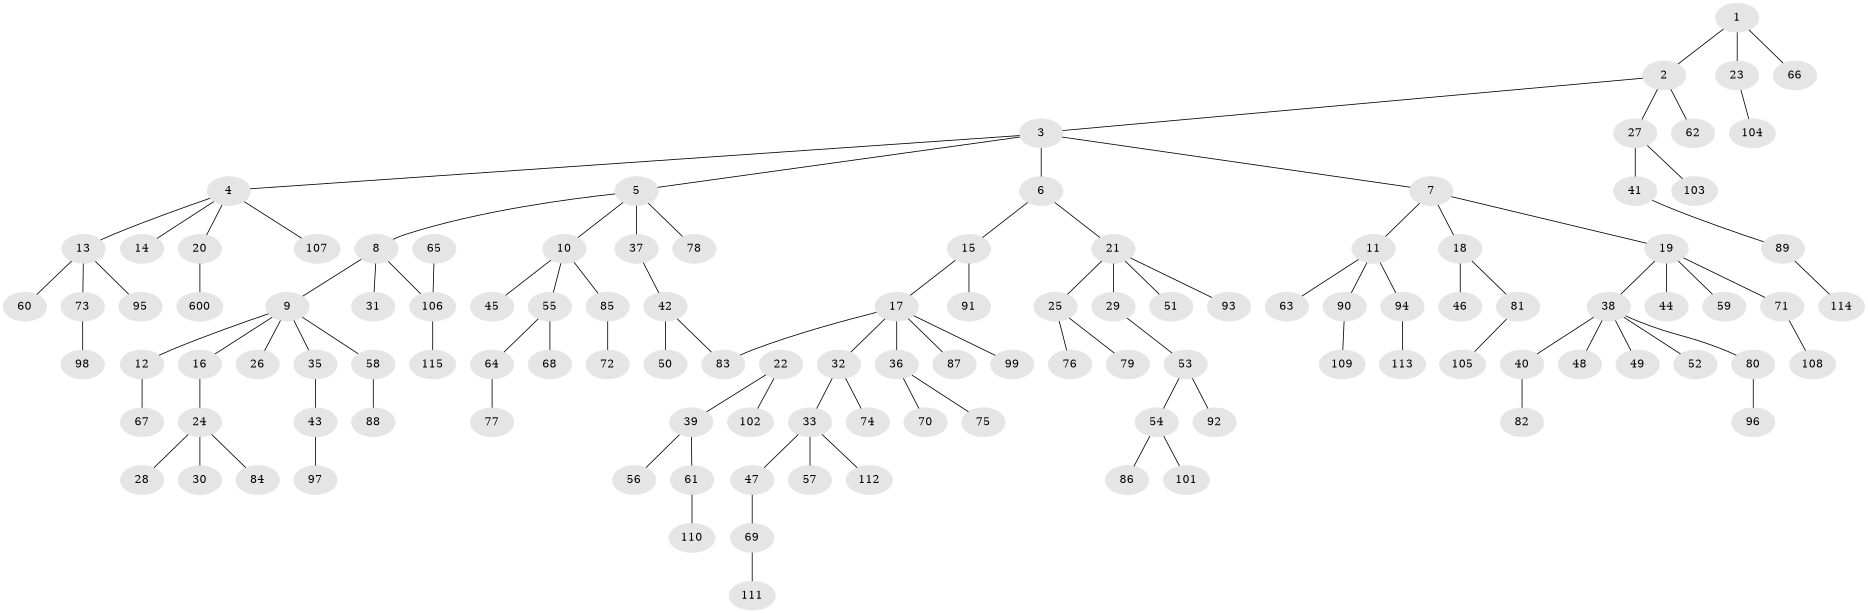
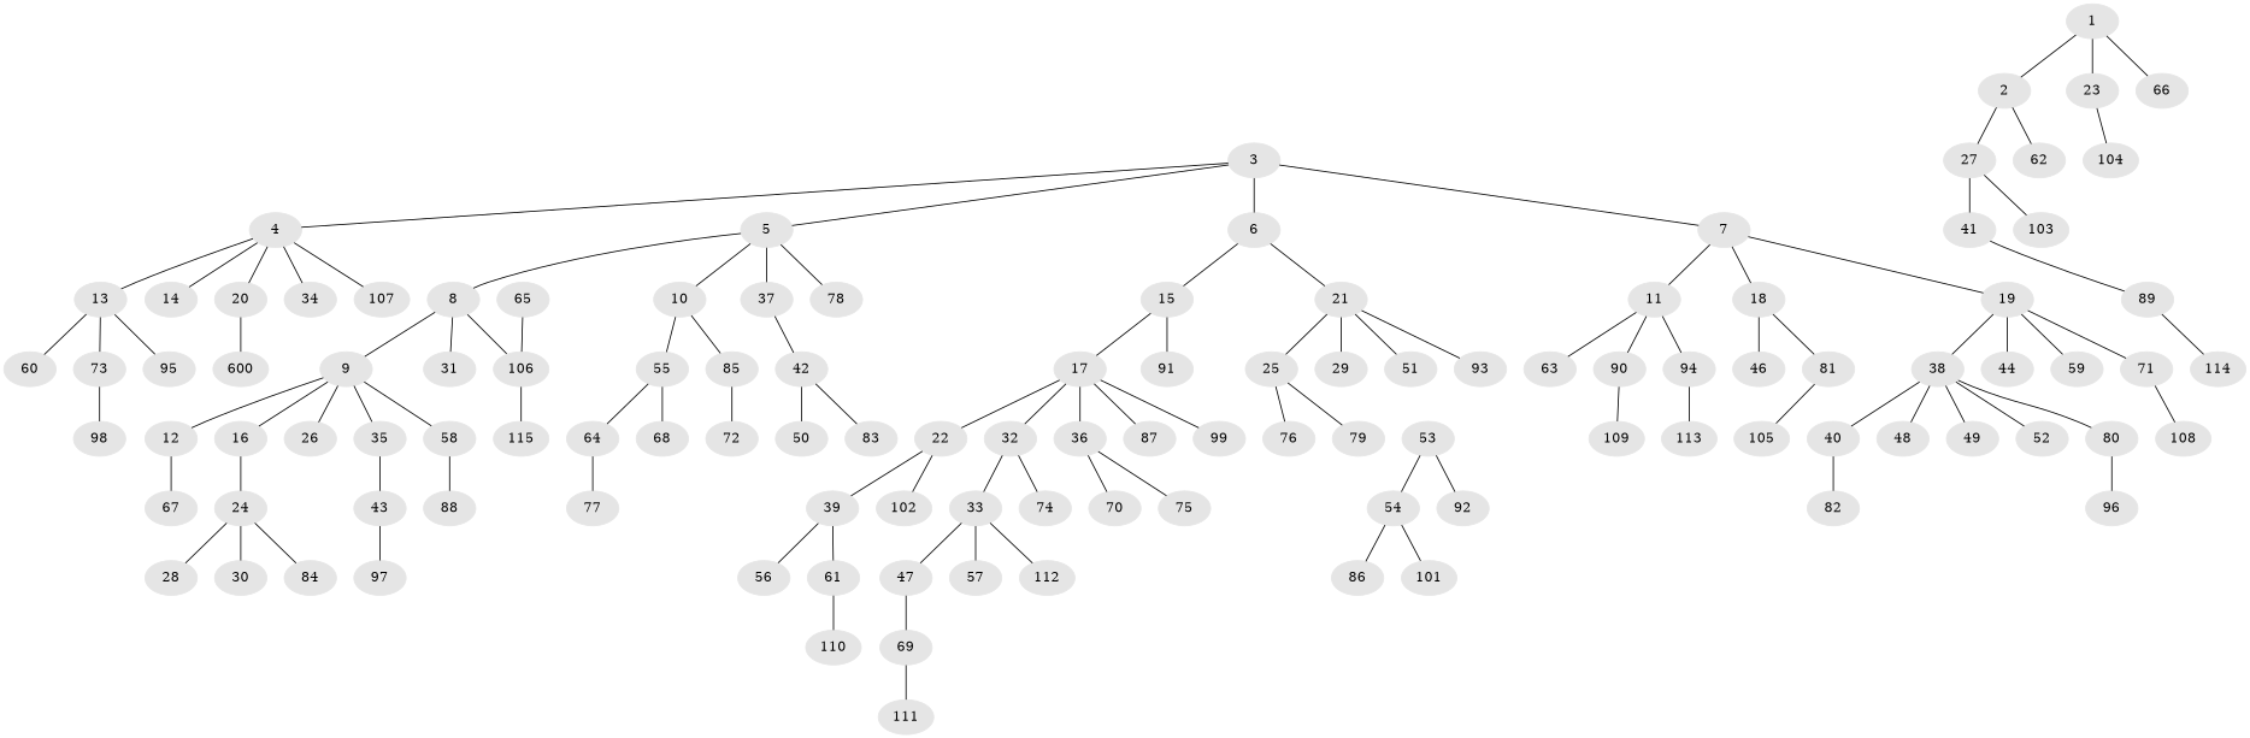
  graph {
    node [color=gray90 style=filled]
    1
    2
    23
    66
    3
    27
    62
    104
    4
    5
    6
    7
    41
    103
    13
    14
    20
+   34
    107
    8
    10
    37
    78
    15
    21
    11
    18
    19
    60
    73
    95
    n32 [label=600]
    9
    31
    106
-   45
    55
    85
    42
    17
    91
    25
    29
    51
    93
    63
    90
    94
    46
    81
    38
    44
    59
    71
    12
    16
    26
    35
    58
    65
    67
    24
    43
    88
    64
    68
    72
    109
    113
    98
    22
    32
    36
    87
    99
    28
    30
    84
    39
    102
    33
    74
    70
    75
    105
    40
    48
    49
    52
    80
    108
    76
    79
    53
    56
    61
    89
    54
    92
    47
    57
    112
    69
    97
    50
    83
    82
    96
    110
    114
    111
    86
    101
    77
    115
    1 -- 2
    1 -- 23
    1 -- 66
-   2 -- 3
    2 -- 27
    2 -- 62
    23 -- 104
    3 -- 4
    3 -- 5
    3 -- 6
    3 -- 7
    27 -- 41
    27 -- 103
    4 -- 13
    4 -- 14
    4 -- 20
+   4 -- 34
    4 -- 107
    5 -- 8
    5 -- 10
    5 -- 37
    5 -- 78
    6 -- 15
    6 -- 21
    7 -- 11
    7 -- 18
    7 -- 19
    41 -- 89
    13 -- 60
    13 -- 73
    13 -- 95
    20 -- n32
    8 -- 9
    8 -- 31
    8 -- 106
-   10 -- 45
    10 -- 55
    10 -- 85
    37 -- 42
    15 -- 17
    15 -- 91
    21 -- 25
    21 -- 29
    21 -- 51
    21 -- 93
    11 -- 63
    11 -- 90
    11 -- 94
    18 -- 46
    18 -- 81
    19 -- 38
    19 -- 44
    19 -- 59
    19 -- 71
    73 -- 98
    9 -- 12
    9 -- 16
    9 -- 26
    9 -- 35
    9 -- 58
    106 -- 115
    55 -- 64
    55 -- 68
    85 -- 72
    42 -- 50
    42 -- 83
-   17 -- 83
+   17 -- 22
    17 -- 32
    17 -- 36
    17 -- 87
    17 -- 99
    25 -- 76
    25 -- 79
-   29 -- 53
    90 -- 109
    94 -- 113
    81 -- 105
    38 -- 40
    38 -- 48
    38 -- 49
    38 -- 52
    38 -- 80
    71 -- 108
    12 -- 67
    16 -- 24
    35 -- 43
    58 -- 88
    65 -- 106
    24 -- 28
    24 -- 30
    24 -- 84
    43 -- 97
    64 -- 77
    22 -- 39
    22 -- 102
    32 -- 33
    32 -- 74
    36 -- 70
    36 -- 75
    39 -- 56
    39 -- 61
    33 -- 47
    33 -- 57
    33 -- 112
    40 -- 82
    80 -- 96
    53 -- 54
    53 -- 92
    61 -- 110
    89 -- 114
    54 -- 86
    54 -- 101
    47 -- 69
    69 -- 111
  }
